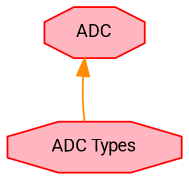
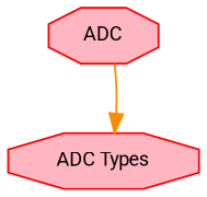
  digraph {
    rankdir=TB
    fontname=Roboto
    node [color=red fillcolor=lightpink fontname=Roboto fontsize=10 shape=octagon style=filled]
    n1 [height=0.2 label=ADC width=0.4]
    n2 [fontcolor=black height=0.2 label="ADC Types" width=0.4]
-   n1 -> n2 [dir=back fontname=Roboto fontsize=10 labelfontname=Helvetica labelfontsize=10 shape=plaintext style=solid color=darkorange]
+   n2 -> n1 [dir=back fontname=Roboto fontsize=10 labelfontname=Helvetica labelfontsize=10 shape=plaintext style=solid color=darkorange]
  }
